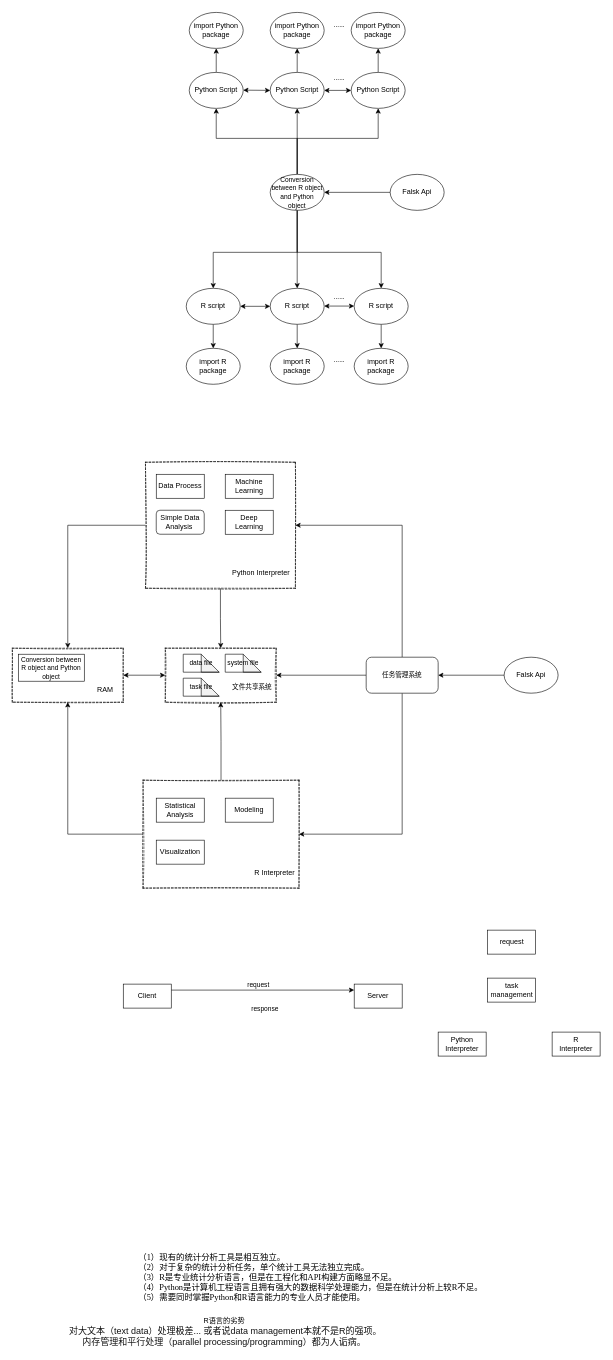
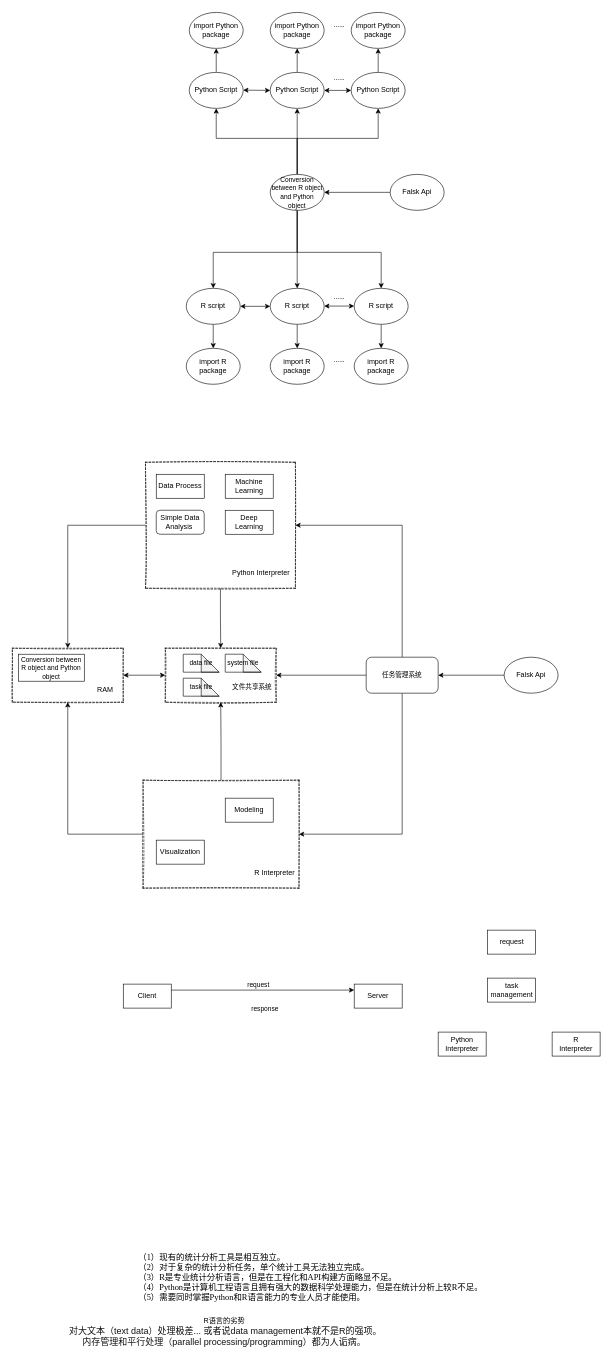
  <mxCell id="0" />
  <mxCell id="1" parent="0" />
  <mxCell id="2" style="edgeStyle=orthogonalEdgeStyle;rounded=0;orthogonalLoop=1;jettySize=auto;html=1;entryX=0.5;entryY=0;entryDx=0;entryDy=0;fontSize=11;" parent="1" source="3" target="15" edge="1"><mxGeometry relative="1" as="geometry" /></mxCell>
  <mxCell id="3" value="R script" style="ellipse;whiteSpace=wrap;html=1;" parent="1" vertex="1"><mxGeometry x="310" y="480" width="90" height="60" as="geometry" /></mxCell>
  <mxCell id="4" style="edgeStyle=orthogonalEdgeStyle;rounded=0;orthogonalLoop=1;jettySize=auto;html=1;entryX=0.5;entryY=0;entryDx=0;entryDy=0;fontSize=11;" parent="1" source="5" target="16" edge="1"><mxGeometry relative="1" as="geometry" /></mxCell>
  <mxCell id="5" value="R script" style="ellipse;whiteSpace=wrap;html=1;" parent="1" vertex="1"><mxGeometry x="450" y="480" width="90" height="60" as="geometry" /></mxCell>
  <mxCell id="6" style="edgeStyle=orthogonalEdgeStyle;rounded=0;orthogonalLoop=1;jettySize=auto;html=1;entryX=0.5;entryY=0;entryDx=0;entryDy=0;fontSize=11;" parent="1" source="7" target="17" edge="1"><mxGeometry relative="1" as="geometry" /></mxCell>
  <mxCell id="7" value="R script" style="ellipse;whiteSpace=wrap;html=1;" parent="1" vertex="1"><mxGeometry x="590" y="480" width="90" height="60" as="geometry" /></mxCell>
  <mxCell id="8" style="edgeStyle=orthogonalEdgeStyle;rounded=0;orthogonalLoop=1;jettySize=auto;html=1;fontSize=11;entryX=0.5;entryY=1;entryDx=0;entryDy=0;" parent="1" source="14" target="21" edge="1"><mxGeometry relative="1" as="geometry"><mxPoint x="360" y="190" as="targetPoint" /><Array as="points"><mxPoint x="495" y="230" /><mxPoint x="360" y="230" /></Array></mxGeometry></mxCell>
  <mxCell id="9" style="edgeStyle=orthogonalEdgeStyle;rounded=0;orthogonalLoop=1;jettySize=auto;html=1;entryX=0.5;entryY=1;entryDx=0;entryDy=0;fontSize=11;" parent="1" source="14" target="25" edge="1"><mxGeometry relative="1" as="geometry" /></mxCell>
  <mxCell id="10" style="edgeStyle=orthogonalEdgeStyle;rounded=0;orthogonalLoop=1;jettySize=auto;html=1;fontSize=11;" parent="1" source="14" target="23" edge="1"><mxGeometry relative="1" as="geometry"><Array as="points"><mxPoint x="495" y="230" /><mxPoint x="630" y="230" /></Array></mxGeometry></mxCell>
  <mxCell id="11" style="edgeStyle=orthogonalEdgeStyle;rounded=0;orthogonalLoop=1;jettySize=auto;html=1;fontSize=11;" parent="1" source="14" target="3" edge="1"><mxGeometry relative="1" as="geometry"><Array as="points"><mxPoint x="495" y="420" /><mxPoint x="355" y="420" /></Array></mxGeometry></mxCell>
  <mxCell id="12" style="edgeStyle=orthogonalEdgeStyle;rounded=0;orthogonalLoop=1;jettySize=auto;html=1;entryX=0.5;entryY=0;entryDx=0;entryDy=0;fontSize=11;" parent="1" source="14" target="5" edge="1"><mxGeometry relative="1" as="geometry" /></mxCell>
  <mxCell id="13" style="edgeStyle=orthogonalEdgeStyle;rounded=0;orthogonalLoop=1;jettySize=auto;html=1;entryX=0.5;entryY=0;entryDx=0;entryDy=0;fontSize=11;" parent="1" source="14" target="7" edge="1"><mxGeometry relative="1" as="geometry"><Array as="points"><mxPoint x="495" y="420" /><mxPoint x="635" y="420" /></Array></mxGeometry></mxCell>
  <mxCell id="14" value="&lt;font style=&quot;font-size: 11px&quot;&gt;Conversion between R object and Python object&lt;/font&gt;" style="ellipse;whiteSpace=wrap;html=1;" parent="1" vertex="1"><mxGeometry x="450" y="290" width="90" height="60" as="geometry" /></mxCell>
  <mxCell id="15" value="import R package" style="ellipse;whiteSpace=wrap;html=1;" parent="1" vertex="1"><mxGeometry x="310" y="580" width="90" height="60" as="geometry" /></mxCell>
  <mxCell id="16" value="import R package" style="ellipse;whiteSpace=wrap;html=1;" parent="1" vertex="1"><mxGeometry x="450" y="580" width="90" height="60" as="geometry" /></mxCell>
  <mxCell id="17" value="import R package" style="ellipse;whiteSpace=wrap;html=1;" parent="1" vertex="1"><mxGeometry x="590" y="580" width="90" height="60" as="geometry" /></mxCell>
  <mxCell id="18" style="edgeStyle=orthogonalEdgeStyle;rounded=0;orthogonalLoop=1;jettySize=auto;html=1;entryX=1;entryY=0.5;entryDx=0;entryDy=0;fontSize=11;" parent="1" source="19" target="14" edge="1"><mxGeometry relative="1" as="geometry" /></mxCell>
  <mxCell id="19" value="Falsk Api" style="ellipse;whiteSpace=wrap;html=1;" parent="1" vertex="1"><mxGeometry x="650" y="290" width="90" height="60" as="geometry" /></mxCell>
  <mxCell id="20" style="edgeStyle=orthogonalEdgeStyle;rounded=0;orthogonalLoop=1;jettySize=auto;html=1;fontSize=11;" parent="1" source="21" target="48" edge="1"><mxGeometry relative="1" as="geometry" /></mxCell>
  <mxCell id="21" value="Python Script" style="ellipse;whiteSpace=wrap;html=1;" parent="1" vertex="1"><mxGeometry x="315" y="120" width="90" height="60" as="geometry" /></mxCell>
  <mxCell id="22" style="edgeStyle=orthogonalEdgeStyle;rounded=0;orthogonalLoop=1;jettySize=auto;html=1;fontSize=11;entryX=0.5;entryY=1;entryDx=0;entryDy=0;" parent="1" source="23" target="50" edge="1"><mxGeometry relative="1" as="geometry"><mxPoint x="630" y="90" as="targetPoint" /></mxGeometry></mxCell>
  <mxCell id="23" value="Python Script" style="ellipse;whiteSpace=wrap;html=1;" parent="1" vertex="1"><mxGeometry x="585" y="120" width="90" height="60" as="geometry" /></mxCell>
  <mxCell id="24" value="" style="edgeStyle=orthogonalEdgeStyle;rounded=0;orthogonalLoop=1;jettySize=auto;html=1;fontSize=11;" parent="1" source="25" target="49" edge="1"><mxGeometry relative="1" as="geometry" /></mxCell>
  <mxCell id="25" value="&lt;span&gt;Python Script&lt;/span&gt;" style="ellipse;whiteSpace=wrap;html=1;" parent="1" vertex="1"><mxGeometry x="450" y="120" width="90" height="60" as="geometry" /></mxCell>
  <mxCell id="26" value="" style="endArrow=classic;startArrow=classic;html=1;rounded=0;fontSize=11;exitX=1;exitY=0.5;exitDx=0;exitDy=0;" parent="1" source="3" target="5" edge="1"><mxGeometry width="50" height="50" relative="1" as="geometry"><mxPoint x="420" y="650" as="sourcePoint" /><mxPoint x="470" y="600" as="targetPoint" /></mxGeometry></mxCell>
  <mxCell id="27" value="" style="endArrow=classic;startArrow=classic;html=1;rounded=0;fontSize=11;exitX=1;exitY=0.5;exitDx=0;exitDy=0;" parent="1" edge="1"><mxGeometry width="50" height="50" relative="1" as="geometry"><mxPoint x="540" y="509.58" as="sourcePoint" /><mxPoint x="590" y="509.58" as="targetPoint" /></mxGeometry></mxCell>
  <mxCell id="28" value="" style="endArrow=classic;startArrow=classic;html=1;rounded=0;fontSize=11;exitX=1;exitY=0.5;exitDx=0;exitDy=0;" parent="1" edge="1"><mxGeometry width="50" height="50" relative="1" as="geometry"><mxPoint x="405" y="149.58" as="sourcePoint" /><mxPoint x="450" y="150" as="targetPoint" /></mxGeometry></mxCell>
  <mxCell id="29" value="" style="endArrow=classic;startArrow=classic;html=1;rounded=0;fontSize=11;exitX=1;exitY=0.5;exitDx=0;exitDy=0;" parent="1" source="25" target="23" edge="1"><mxGeometry width="50" height="50" relative="1" as="geometry"><mxPoint x="605" y="240" as="sourcePoint" /><mxPoint x="655" y="240" as="targetPoint" /></mxGeometry></mxCell>
  <mxCell id="30" value="......" style="text;html=1;align=center;verticalAlign=middle;resizable=0;points=[];autosize=1;strokeColor=none;fillColor=none;fontSize=11;" parent="1" vertex="1"><mxGeometry x="545" y="590" width="40" height="20" as="geometry" /></mxCell>
  <mxCell id="31" value="......" style="text;html=1;align=center;verticalAlign=middle;resizable=0;points=[];autosize=1;strokeColor=none;fillColor=none;fontSize=11;" parent="1" vertex="1"><mxGeometry x="545" y="485" width="40" height="20" as="geometry" /></mxCell>
  <mxCell id="32" value="......" style="text;html=1;align=center;verticalAlign=middle;resizable=0;points=[];autosize=1;strokeColor=none;fillColor=none;fontSize=11;" parent="1" vertex="1"><mxGeometry x="545" y="120" width="40" height="20" as="geometry" /></mxCell>
  <mxCell id="33" style="edgeStyle=orthogonalEdgeStyle;rounded=0;orthogonalLoop=1;jettySize=auto;html=1;fontSize=11;entryX=1;entryY=0.5;entryDx=0;entryDy=0;exitX=0.5;exitY=0;exitDx=0;exitDy=0;" parent="1" source="36" target="39" edge="1"><mxGeometry relative="1" as="geometry"><mxPoint x="450" y="1000" as="targetPoint" /><Array as="points"><mxPoint x="670" y="875" /></Array></mxGeometry></mxCell>
  <mxCell id="34" style="edgeStyle=orthogonalEdgeStyle;rounded=0;orthogonalLoop=1;jettySize=auto;html=1;entryX=1;entryY=0.5;entryDx=0;entryDy=0;fontSize=11;exitX=0.5;exitY=1;exitDx=0;exitDy=0;" parent="1" source="36" target="42" edge="1"><mxGeometry relative="1" as="geometry" /></mxCell>
  <mxCell id="35" style="edgeStyle=orthogonalEdgeStyle;rounded=0;orthogonalLoop=1;jettySize=auto;html=1;fontSize=11;" parent="1" source="36" target="46" edge="1"><mxGeometry relative="1" as="geometry" /></mxCell>
  <mxCell id="36" value="任务管理系统" style="rounded=1;whiteSpace=wrap;html=1;fontSize=11;" parent="1" vertex="1"><mxGeometry x="610" y="1095" width="120" height="60" as="geometry" /></mxCell>
  <mxCell id="37" style="edgeStyle=orthogonalEdgeStyle;rounded=0;orthogonalLoop=1;jettySize=auto;html=1;exitX=0.5;exitY=1;exitDx=0;exitDy=0;fontSize=11;" parent="1" source="39" target="46" edge="1"><mxGeometry relative="1" as="geometry" /></mxCell>
  <mxCell id="38" style="edgeStyle=orthogonalEdgeStyle;rounded=0;orthogonalLoop=1;jettySize=auto;html=1;" edge="1" parent="1" source="39" target="56"><mxGeometry relative="1" as="geometry" /></mxCell>
  <mxCell id="39" value="" style="rounded=0;whiteSpace=wrap;html=1;fontSize=11;dashed=1;fillColor=none;glass=0;shadow=0;sketch=1;" parent="1" vertex="1"><mxGeometry x="242" y="770" width="250" height="210" as="geometry" /></mxCell>
  <mxCell id="40" style="edgeStyle=orthogonalEdgeStyle;rounded=0;orthogonalLoop=1;jettySize=auto;html=1;exitX=0.5;exitY=0;exitDx=0;exitDy=0;entryX=0.5;entryY=1;entryDx=0;entryDy=0;fontSize=11;" parent="1" source="42" target="46" edge="1"><mxGeometry relative="1" as="geometry" /></mxCell>
  <mxCell id="41" style="edgeStyle=orthogonalEdgeStyle;rounded=0;orthogonalLoop=1;jettySize=auto;html=1;entryX=0.5;entryY=1;entryDx=0;entryDy=0;" edge="1" parent="1" source="42" target="56"><mxGeometry relative="1" as="geometry" /></mxCell>
  <mxCell id="42" value="" style="rounded=0;whiteSpace=wrap;html=1;fontSize=11;dashed=1;fillColor=none;glass=0;shadow=0;sketch=1;" parent="1" vertex="1"><mxGeometry x="238" y="1300" width="260" height="180" as="geometry" /></mxCell>
  <mxCell id="43" value="data file" style="shape=note;whiteSpace=wrap;html=1;backgroundOutline=1;darkOpacity=0.05;rounded=0;shadow=0;glass=0;sketch=0;fontSize=11;strokeWidth=1;fillColor=#FFFFFF;" parent="1" vertex="1"><mxGeometry x="305" y="1090" width="60" height="30" as="geometry" /></mxCell>
  <mxCell id="44" value="task file" style="shape=note;whiteSpace=wrap;html=1;backgroundOutline=1;darkOpacity=0.05;rounded=0;shadow=0;glass=0;sketch=0;fontSize=11;strokeWidth=1;fillColor=#FFFFFF;" parent="1" vertex="1"><mxGeometry x="305" y="1130" width="60" height="30" as="geometry" /></mxCell>
  <mxCell id="45" value="system file" style="shape=note;whiteSpace=wrap;html=1;backgroundOutline=1;darkOpacity=0.05;rounded=0;shadow=0;glass=0;sketch=0;fontSize=11;strokeWidth=1;fillColor=#FFFFFF;" parent="1" vertex="1"><mxGeometry x="375" y="1090" width="60" height="30" as="geometry" /></mxCell>
  <mxCell id="46" value="" style="rounded=0;whiteSpace=wrap;html=1;fontSize=11;dashed=1;fillColor=none;glass=0;shadow=0;sketch=1;" parent="1" vertex="1"><mxGeometry x="275" y="1080" width="185" height="90" as="geometry" /></mxCell>
  <mxCell id="47" value="&lt;span&gt;文件共享系统&lt;/span&gt;" style="text;html=1;strokeColor=none;fillColor=none;align=center;verticalAlign=middle;whiteSpace=wrap;rounded=0;shadow=0;glass=0;sketch=0;fontSize=11;" parent="1" vertex="1"><mxGeometry x="385" y="1130" width="70" height="30" as="geometry" /></mxCell>
  <mxCell id="48" value="import Python package" style="ellipse;whiteSpace=wrap;html=1;" parent="1" vertex="1"><mxGeometry x="315" y="20" width="90" height="60" as="geometry" /></mxCell>
  <mxCell id="49" value="import Python package" style="ellipse;whiteSpace=wrap;html=1;" parent="1" vertex="1"><mxGeometry x="450" y="20" width="90" height="60" as="geometry" /></mxCell>
  <mxCell id="50" value="import Python package" style="ellipse;whiteSpace=wrap;html=1;" parent="1" vertex="1"><mxGeometry x="585" y="20" width="90" height="60" as="geometry" /></mxCell>
  <mxCell id="51" value="......" style="text;html=1;align=center;verticalAlign=middle;resizable=0;points=[];autosize=1;strokeColor=none;fillColor=none;fontSize=11;" parent="1" vertex="1"><mxGeometry x="545" y="30" width="40" height="20" as="geometry" /></mxCell>
  <mxCell id="52" value="&lt;p class=&quot;Body&quot; style=&quot;margin: 0cm ; text-align: justify ; font-size: 10.5pt ; font-family: &amp;#34;times new roman&amp;#34; , serif ; border: none ; text-indent: 21pt&quot;&gt;&lt;span&gt;（&lt;span lang=&quot;EN-US&quot;&gt;1&lt;/span&gt;）现有的统计分析工具是相互独立。&lt;span lang=&quot;EN-US&quot;&gt;&lt;/span&gt;&lt;/span&gt;&lt;/p&gt;&lt;p class=&quot;Body&quot; style=&quot;margin: 0cm ; text-align: justify ; font-size: 10.5pt ; font-family: &amp;#34;times new roman&amp;#34; , serif ; border: none ; text-indent: 21pt&quot;&gt;&lt;span&gt;（&lt;span lang=&quot;EN-US&quot;&gt;2&lt;/span&gt;）对于复杂的统计分析任务，单个统计工具无法独立完成。&lt;span lang=&quot;EN-US&quot;&gt;&lt;/span&gt;&lt;/span&gt;&lt;/p&gt;&lt;p class=&quot;Body&quot; style=&quot;margin: 0cm ; text-align: justify ; font-size: 10.5pt ; font-family: &amp;#34;times new roman&amp;#34; , serif ; border: none ; text-indent: 21pt&quot;&gt;&lt;span&gt;（&lt;span lang=&quot;EN-US&quot;&gt;3&lt;/span&gt;）&lt;span lang=&quot;EN-US&quot;&gt;R&lt;/span&gt;是专业统计分析语言，但是在工程化和&lt;span lang=&quot;EN-US&quot;&gt;API&lt;/span&gt;构建方面略显不足。&lt;span lang=&quot;EN-US&quot;&gt;&lt;/span&gt;&lt;/span&gt;&lt;/p&gt;&lt;p class=&quot;Body&quot; style=&quot;margin: 0cm ; text-align: justify ; font-size: 10.5pt ; font-family: &amp;#34;times new roman&amp;#34; , serif ; border: none ; text-indent: 21pt&quot;&gt;&lt;span&gt;（&lt;span lang=&quot;EN-US&quot;&gt;4&lt;/span&gt;）&lt;span lang=&quot;EN-US&quot;&gt;Python&lt;/span&gt;是计算机工程语言且拥有强大的数据科学处理能力，但是在统计分析上较&lt;span lang=&quot;EN-US&quot;&gt;R&lt;/span&gt;不足。&lt;span lang=&quot;EN-US&quot;&gt;&lt;/span&gt;&lt;/span&gt;&lt;/p&gt;&lt;p class=&quot;Body&quot; style=&quot;margin: 0cm ; text-align: justify ; font-size: 10.5pt ; font-family: &amp;#34;times new roman&amp;#34; , serif ; border: none ; text-indent: 21pt&quot;&gt;&lt;span&gt;（&lt;span lang=&quot;EN-US&quot;&gt;5&lt;/span&gt;）需要同时掌握&lt;span lang=&quot;EN-US&quot;&gt;Python&lt;/span&gt;和&lt;span lang=&quot;EN-US&quot;&gt;R&lt;/span&gt;语言能力的专业人员才能使用。&lt;span lang=&quot;EN-US&quot;&gt;&lt;/span&gt;&lt;/span&gt;&lt;/p&gt;" style="text;html=1;align=center;verticalAlign=middle;resizable=0;points=[];autosize=1;strokeColor=none;fillColor=none;" vertex="1" parent="1"><mxGeometry x="192.5" y="2090" width="620" height="80" as="geometry" /></mxCell>
  <mxCell id="53" value="R语言的劣势&lt;br&gt;&lt;span style=&quot;color: rgb(18 , 18 , 18) ; font-family: , &amp;#34;system-ui&amp;#34; , &amp;#34;helvetica neue&amp;#34; , &amp;#34;pingfang sc&amp;#34; , &amp;#34;microsoft yahei&amp;#34; , &amp;#34;source han sans sc&amp;#34; , &amp;#34;noto sans cjk sc&amp;#34; , &amp;#34;wenquanyi micro hei&amp;#34; , sans-serif ; font-size: 15px ; background-color: rgb(255 , 255 , 255)&quot;&gt;&amp;nbsp;对大文本（text data）处理极差... 或者说data management本就不是R的强项。&lt;br&gt;&lt;/span&gt;&lt;span style=&quot;color: rgb(18 , 18 , 18) ; font-family: , &amp;#34;system-ui&amp;#34; , &amp;#34;helvetica neue&amp;#34; , &amp;#34;pingfang sc&amp;#34; , &amp;#34;microsoft yahei&amp;#34; , &amp;#34;source han sans sc&amp;#34; , &amp;#34;noto sans cjk sc&amp;#34; , &amp;#34;wenquanyi micro hei&amp;#34; , sans-serif ; font-size: 15px ; background-color: rgb(255 , 255 , 255)&quot;&gt;内存管理和平行处理（parallel processing/programming）都为人诟病。&lt;/span&gt;&lt;span style=&quot;color: rgb(18 , 18 , 18) ; font-family: , &amp;#34;system-ui&amp;#34; , &amp;#34;helvetica neue&amp;#34; , &amp;#34;pingfang sc&amp;#34; , &amp;#34;microsoft yahei&amp;#34; , &amp;#34;source han sans sc&amp;#34; , &amp;#34;noto sans cjk sc&amp;#34; , &amp;#34;wenquanyi micro hei&amp;#34; , sans-serif ; font-size: 15px ; background-color: rgb(255 , 255 , 255)&quot;&gt;&lt;br&gt;&lt;/span&gt;" style="text;html=1;align=center;verticalAlign=middle;resizable=0;points=[];autosize=1;strokeColor=none;fillColor=none;" vertex="1" parent="1"><mxGeometry x="102.5" y="2195" width="540" height="50" as="geometry" /></mxCell>
  <mxCell id="54" style="edgeStyle=orthogonalEdgeStyle;rounded=0;orthogonalLoop=1;jettySize=auto;html=1;" edge="1" parent="1" source="55" target="36"><mxGeometry relative="1" as="geometry" /></mxCell>
  <mxCell id="55" value="Falsk Api" style="ellipse;whiteSpace=wrap;html=1;" vertex="1" parent="1"><mxGeometry x="840" y="1095" width="90" height="60" as="geometry" /></mxCell>
  <mxCell id="56" value="" style="rounded=0;whiteSpace=wrap;html=1;fontSize=11;dashed=1;fillColor=none;glass=0;shadow=0;sketch=1;" vertex="1" parent="1"><mxGeometry x="20" y="1080" width="185" height="90" as="geometry" /></mxCell>
  <mxCell id="57" value="&lt;span style=&quot;font-size: 11px&quot;&gt;Conversion between R object and Python object&lt;/span&gt;" style="rounded=0;whiteSpace=wrap;html=1;" vertex="1" parent="1"><mxGeometry x="30" y="1090" width="110" height="45" as="geometry" /></mxCell>
  <mxCell id="58" value="" style="endArrow=classic;startArrow=classic;html=1;rounded=0;exitX=1;exitY=0.5;exitDx=0;exitDy=0;" edge="1" parent="1" source="56" target="46"><mxGeometry width="50" height="50" relative="1" as="geometry"><mxPoint x="640" y="1280" as="sourcePoint" /><mxPoint x="690" y="1230" as="targetPoint" /></mxGeometry></mxCell>
  <mxCell id="59" value="RAM" style="text;html=1;strokeColor=none;fillColor=none;align=center;verticalAlign=middle;whiteSpace=wrap;rounded=0;" vertex="1" parent="1"><mxGeometry x="145" y="1135" width="60" height="30" as="geometry" /></mxCell>
  <mxCell id="60" value="Data Process" style="rounded=0;whiteSpace=wrap;html=1;" vertex="1" parent="1"><mxGeometry x="260" y="790" width="80" height="40" as="geometry" /></mxCell>
- <mxCell id="61" value="Statistical Analysis" style="rounded=0;whiteSpace=wrap;html=1;" vertex="1" parent="1"><mxGeometry x="260" y="1330" width="80" height="40" as="geometry" /></mxCell>
  <mxCell id="62" value="Python&amp;nbsp;Interpreter" style="text;html=1;strokeColor=none;fillColor=none;align=center;verticalAlign=middle;whiteSpace=wrap;rounded=0;" vertex="1" parent="1"><mxGeometry x="405" y="940" width="60" height="30" as="geometry" /></mxCell>
  <mxCell id="63" value="R Interpreter" style="text;html=1;strokeColor=none;fillColor=none;align=center;verticalAlign=middle;whiteSpace=wrap;rounded=0;" vertex="1" parent="1"><mxGeometry x="420" y="1440" width="75" height="30" as="geometry" /></mxCell>
  <mxCell id="64" value="Visualization" style="rounded=0;whiteSpace=wrap;html=1;" vertex="1" parent="1"><mxGeometry x="260" y="1400" width="80" height="40" as="geometry" /></mxCell>
  <mxCell id="65" value="Simple Data Analysis&amp;nbsp;" style="whiteSpace=wrap;html=1;rounded=1;" vertex="1" parent="1"><mxGeometry x="260" y="850" width="80" height="40" as="geometry" /></mxCell>
  <mxCell id="66" value="Machine Learning" style="rounded=0;whiteSpace=wrap;html=1;" vertex="1" parent="1"><mxGeometry x="375" y="790" width="80" height="40" as="geometry" /></mxCell>
  <mxCell id="67" value="Deep&lt;br&gt;Learning" style="rounded=0;whiteSpace=wrap;html=1;" vertex="1" parent="1"><mxGeometry x="375" y="850" width="80" height="40" as="geometry" /></mxCell>
  <mxCell id="68" value="Modeling" style="rounded=0;whiteSpace=wrap;html=1;" vertex="1" parent="1"><mxGeometry x="375" y="1330" width="80" height="40" as="geometry" /></mxCell>
  <mxCell id="69" style="edgeStyle=orthogonalEdgeStyle;rounded=0;orthogonalLoop=1;jettySize=auto;html=1;" edge="1" parent="1" source="71"><mxGeometry relative="1" as="geometry"><mxPoint x="590" y="1650" as="targetPoint" /><Array as="points"><mxPoint x="584" y="1650" /></Array></mxGeometry></mxCell>
  <mxCell id="70" value="request" style="edgeLabel;html=1;align=center;verticalAlign=middle;resizable=0;points=[];" vertex="1" connectable="0" parent="69"><mxGeometry x="-0.151" y="4" relative="1" as="geometry"><mxPoint x="15" y="-6" as="offset" /></mxGeometry></mxCell>
  <mxCell id="71" value="Client" style="rounded=0;whiteSpace=wrap;html=1;" vertex="1" parent="1"><mxGeometry x="205" y="1640" width="80" height="40" as="geometry" /></mxCell>
  <mxCell id="72" value="Server" style="rounded=0;whiteSpace=wrap;html=1;" vertex="1" parent="1"><mxGeometry x="590" y="1640" width="80" height="40" as="geometry" /></mxCell>
  <mxCell id="73" value="response" style="edgeLabel;html=1;align=center;verticalAlign=middle;resizable=0;points=[];" vertex="1" connectable="0" parent="1"><mxGeometry x="440" y="1680" as="geometry" /></mxCell>
  <mxCell id="74" value="request" style="rounded=0;whiteSpace=wrap;html=1;" vertex="1" parent="1"><mxGeometry x="812.5" y="1550" width="80" height="40" as="geometry" /></mxCell>
  <mxCell id="75" value="task management" style="rounded=0;whiteSpace=wrap;html=1;" vertex="1" parent="1"><mxGeometry x="812.5" y="1630" width="80" height="40" as="geometry" /></mxCell>
  <mxCell id="76" value="Python&lt;br&gt;Interpreter" style="rounded=0;whiteSpace=wrap;html=1;" vertex="1" parent="1"><mxGeometry x="730" y="1720" width="80" height="40" as="geometry" /></mxCell>
  <mxCell id="77" value="R&lt;br&gt;Interpreter" style="rounded=0;whiteSpace=wrap;html=1;" vertex="1" parent="1"><mxGeometry x="920" y="1720" width="80" height="40" as="geometry" /></mxCell>
